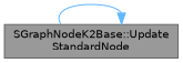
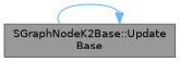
  digraph {
    rankdir=LR
-   n1 [color=gray40 fillcolor=grey60 fontcolor=black fontname=Helvetica fontsize=10 height=0.2 label="SGraphNodeK2Base::Update\lStandardNode" shape=box style=filled width=0.4]
+   n1 [color=gray40 fillcolor=grey60 fontcolor=black fontname=Helvetica fontsize=10 height=0.2 label="SGraphNodeK2Base::Update\lBase" shape=box style=filled width=0.4]
    n1 -> n1 [color=steelblue1 fontname=Helvetica fontsize=10 labelfontname=Helvetica labelfontsize=10 style=solid]
  }
